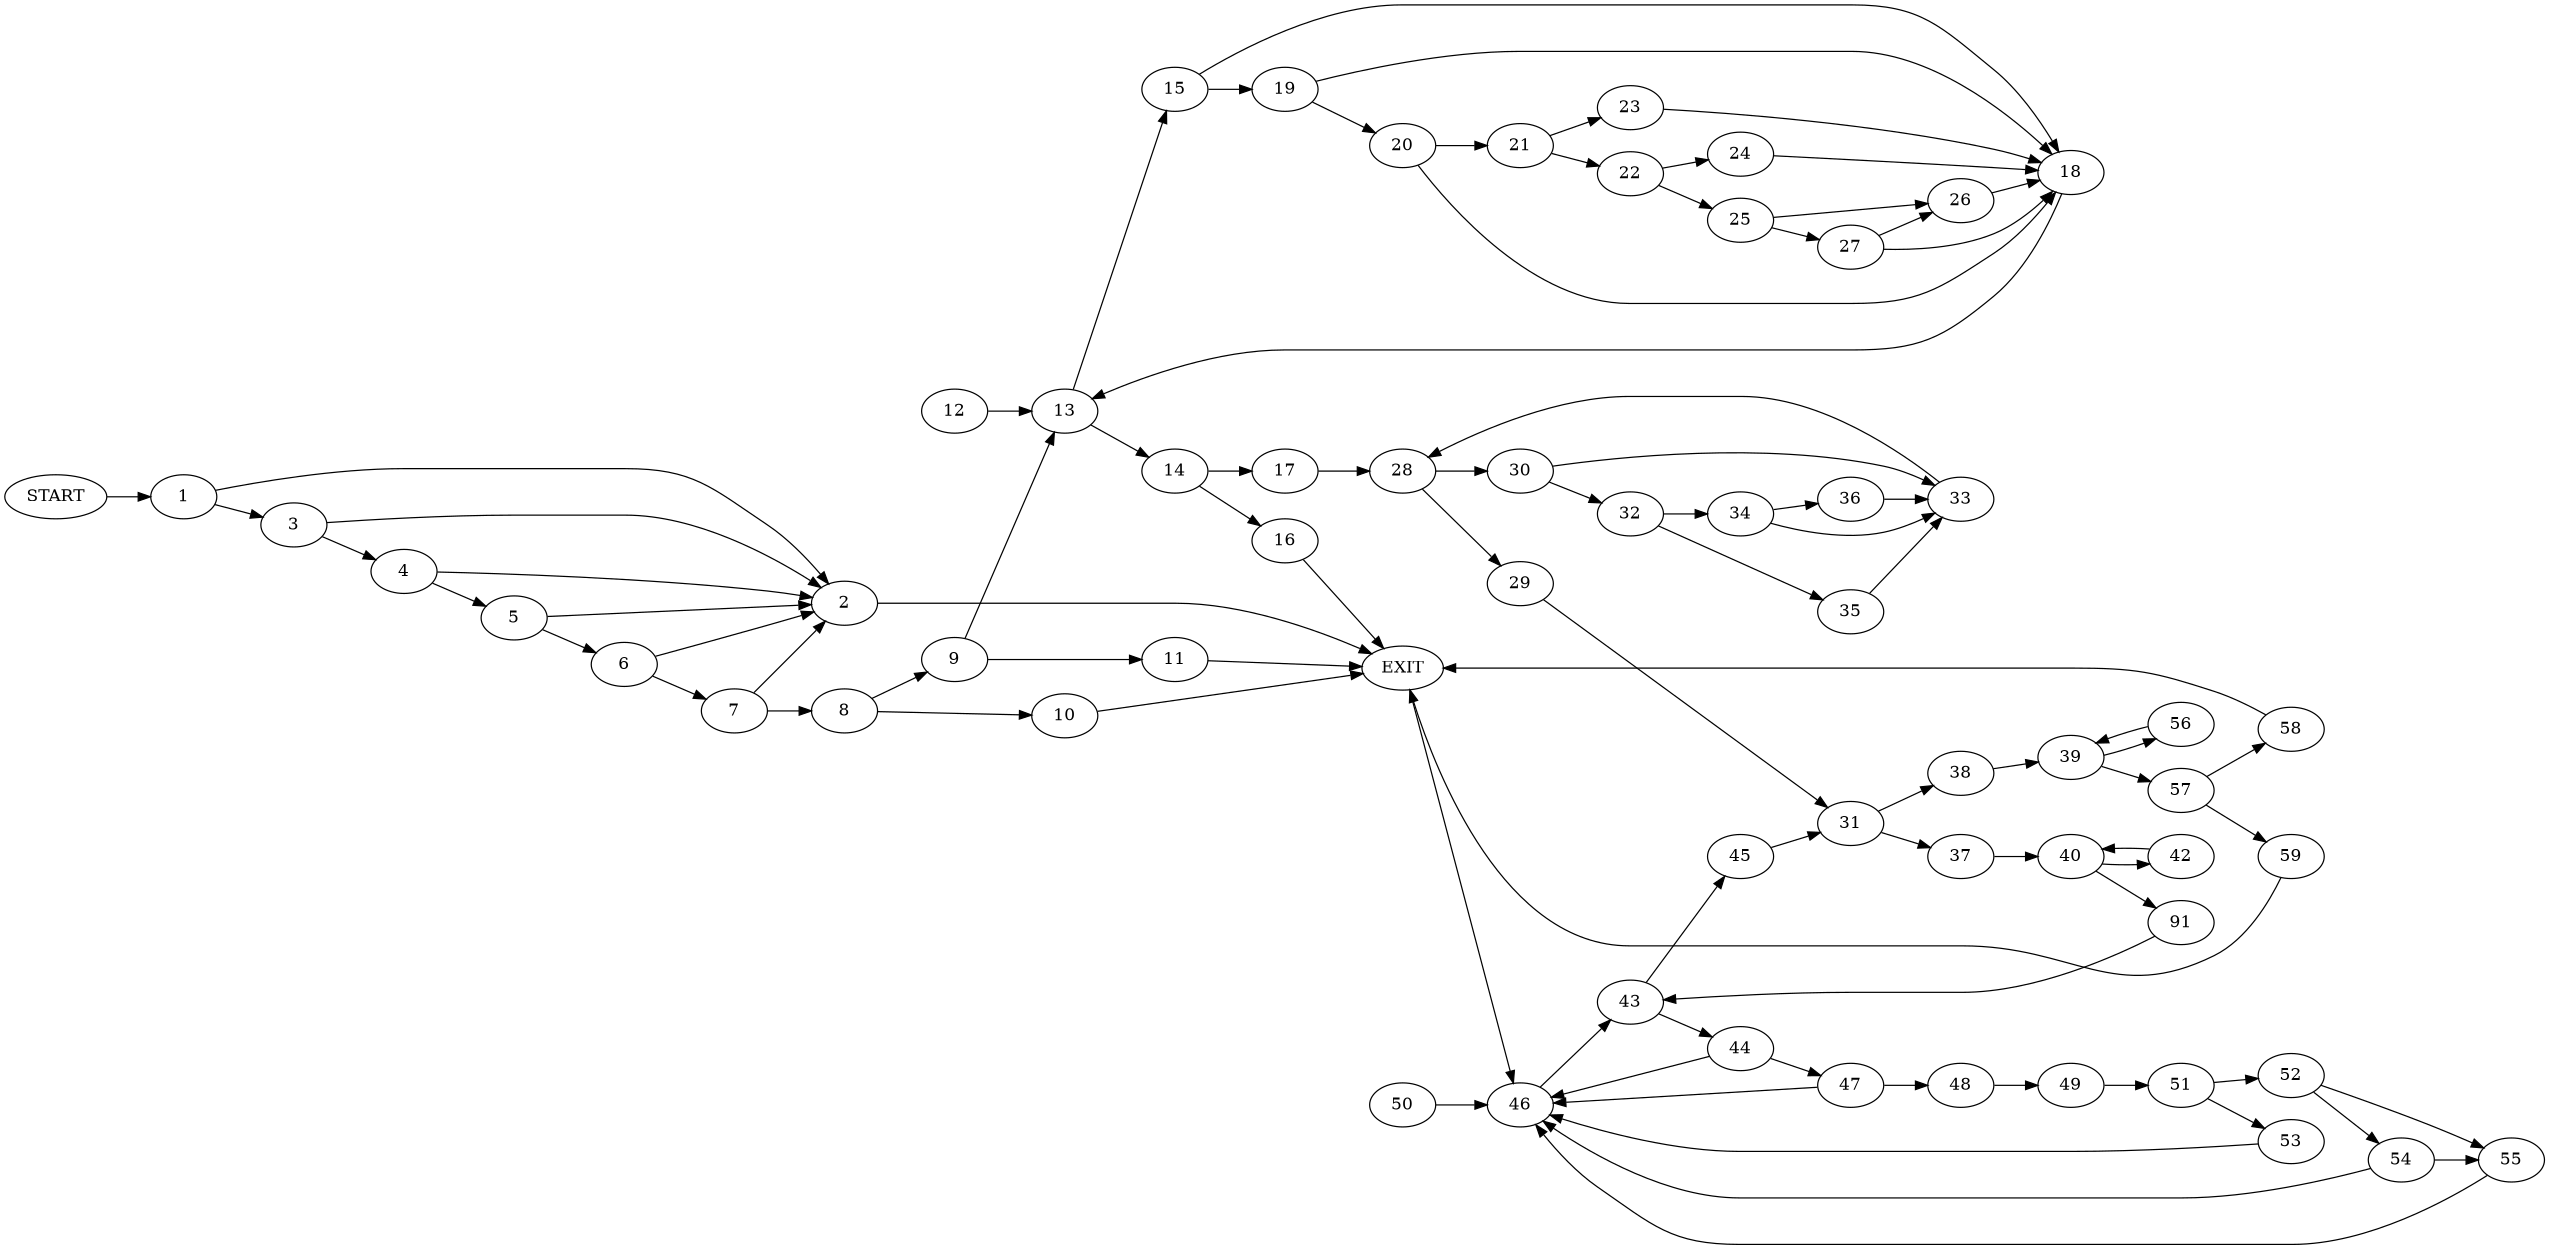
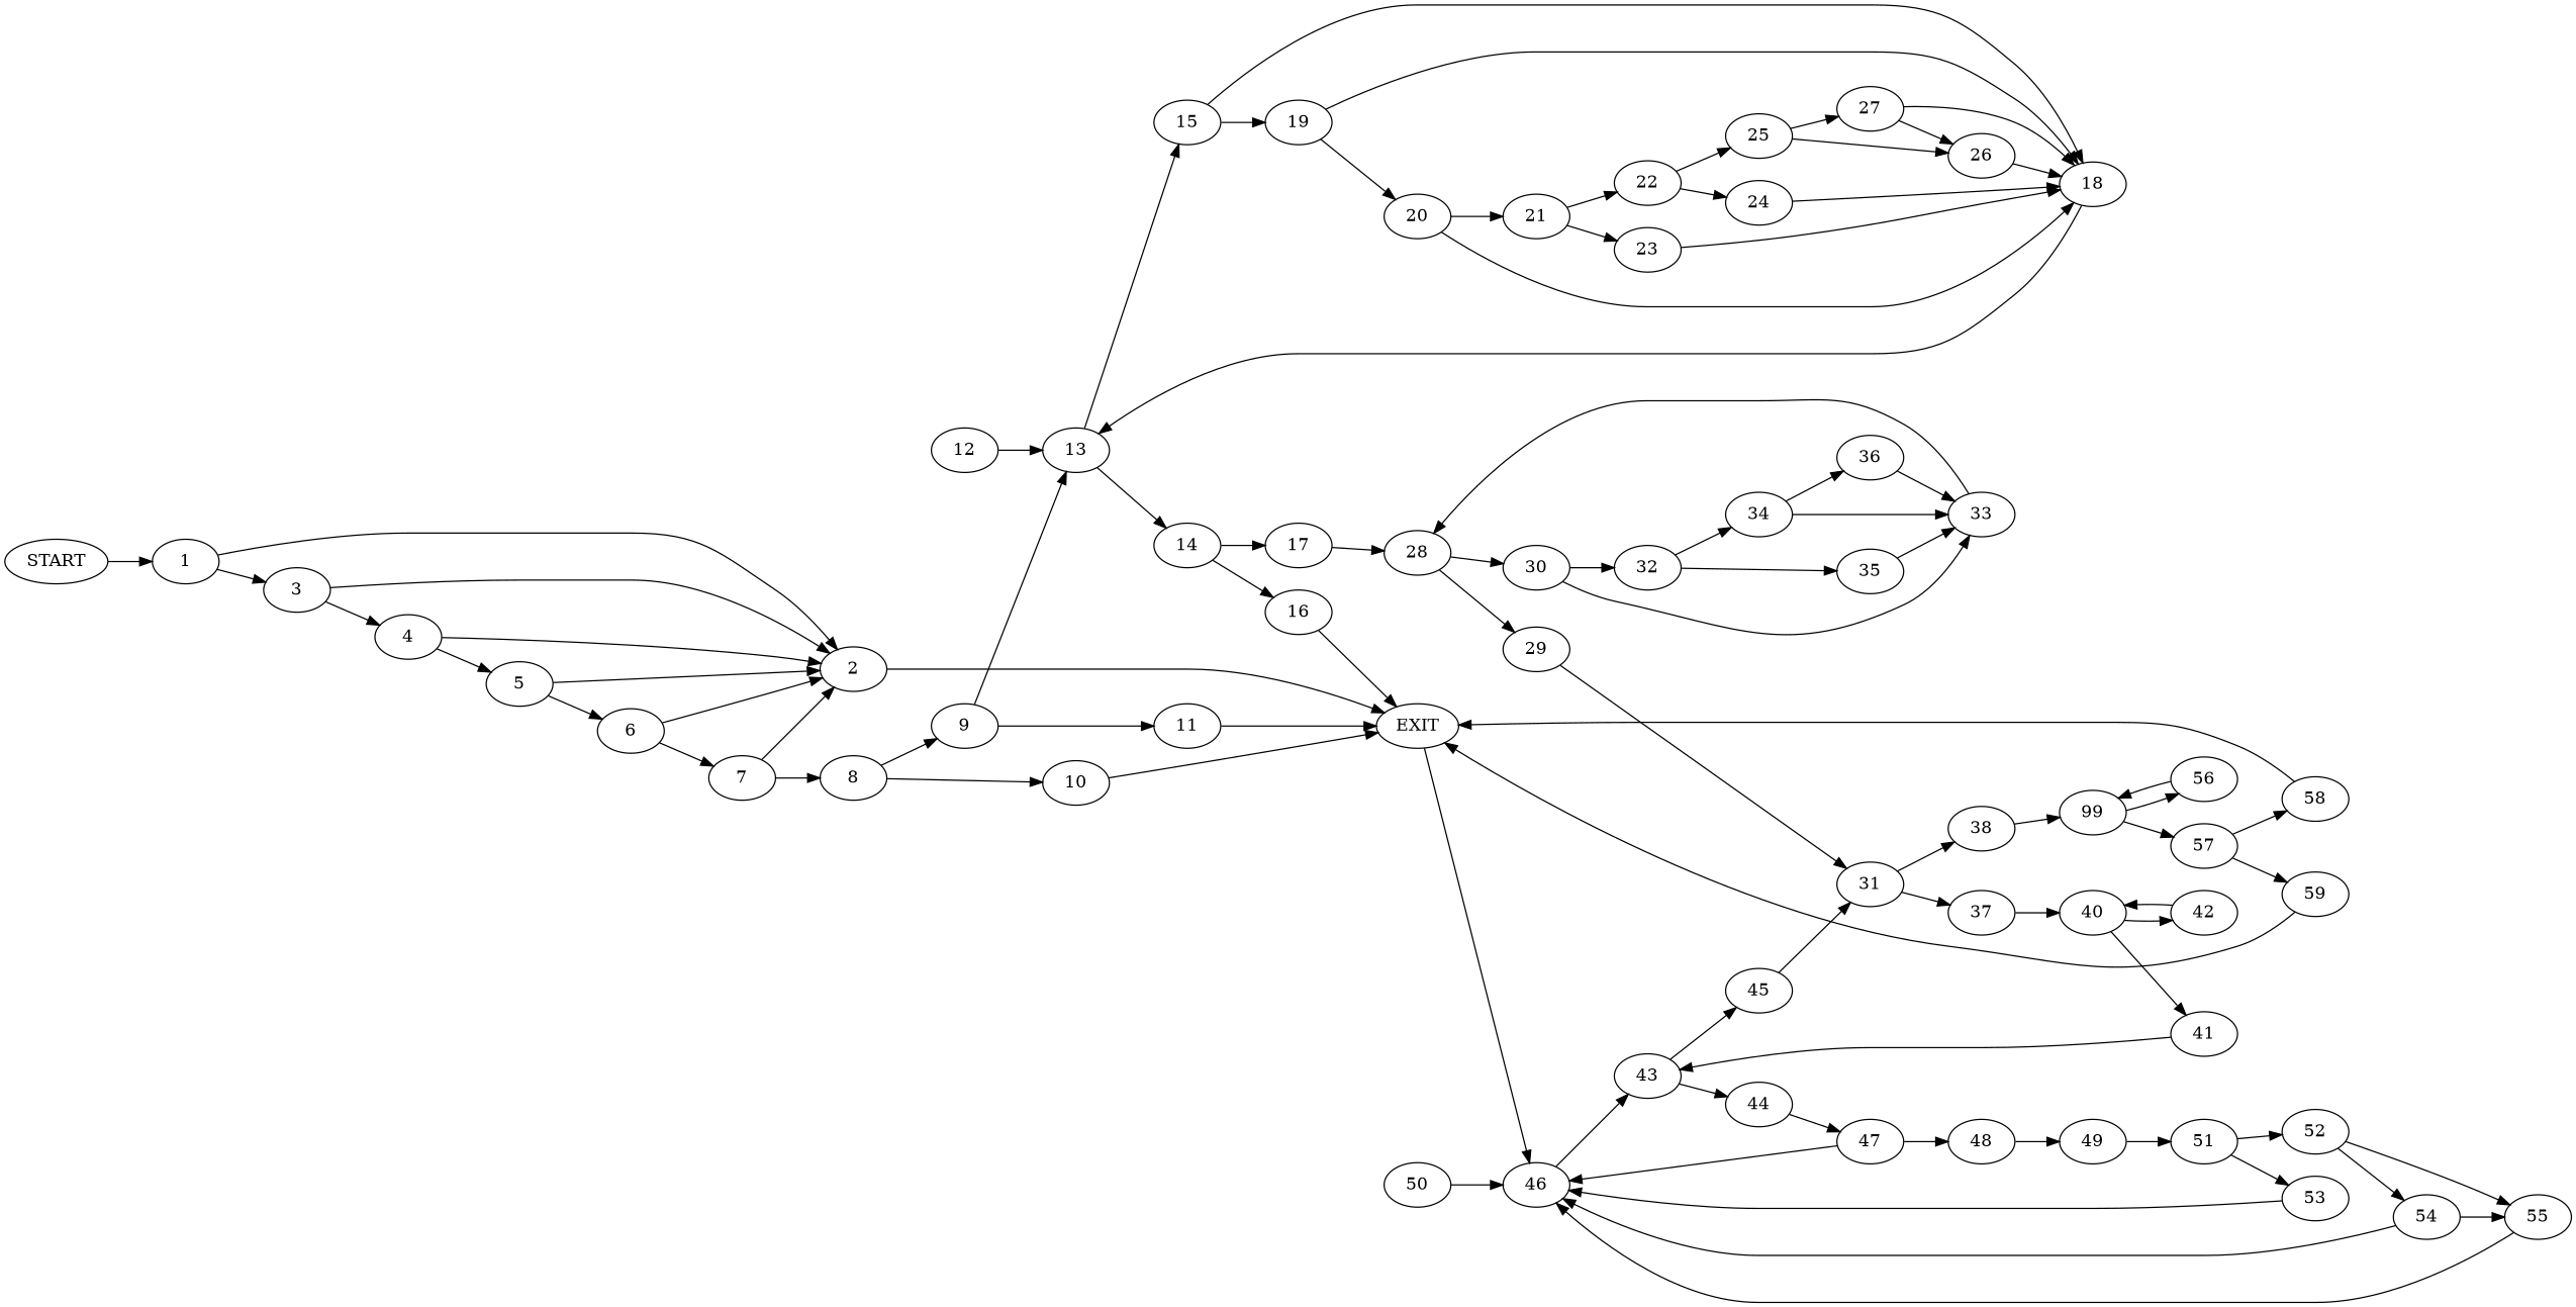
  digraph {
    rankdir=LR
    n1 [label=START]
    1
    2
    3
    n5 [label=EXIT]
    46
    4
    5
    6
    7
    8
    9
    10
    11
    13
    12
    14
    15
    16
    17
    18
    19
    28
    20
    29
    30
    21
    22
    23
    24
    25
    26
    27
    31
    32
    33
    37
    38
    34
    35
    40
-   39
+   39 [label=99]
    36
-   41 [label=91]
+   41
    42
    56
    57
    58
    59
    43
    44
    45
    47
    48
    49
    51
    50
    52
    53
    54
    55
    n1 -> 1
    1 -> 2
    1 -> 3
    2 -> n5
    3 -> 2
    3 -> 4
    n5 -> 46
    46 -> 43
    4 -> 2
    4 -> 5
    5 -> 2
    5 -> 6
    6 -> 2
    6 -> 7
    7 -> 2
    7 -> 8
    8 -> 9
    8 -> 10
    9 -> 11
    9 -> 13
    10 -> n5
    11 -> n5
    13 -> 14
    13 -> 15
    12 -> 13
    14 -> 16
    14 -> 17
    15 -> 18
    15 -> 19
    16 -> n5
    17 -> 28
    18 -> 13
    19 -> 18
    19 -> 20
    28 -> 29
    28 -> 30
    20 -> 18
    20 -> 21
    29 -> 31
    30 -> 32
    30 -> 33
    21 -> 22
    21 -> 23
    22 -> 24
    22 -> 25
    23 -> 18
    24 -> 18
    25 -> 26
    25 -> 27
    26 -> 18
    27 -> 18
    27 -> 26
    31 -> 37
    31 -> 38
    32 -> 34
    32 -> 35
    33 -> 28
    37 -> 40
    38 -> 39
    34 -> 33
    34 -> 36
    35 -> 33
    40 -> 41
    40 -> 42
    39 -> 56
    39 -> 57
    36 -> 33
    41 -> 43
    42 -> 40
    56 -> 39
    57 -> 58
    57 -> 59
    58 -> n5
    59 -> n5
    43 -> 44
    43 -> 45
-   44 -> 46
    44 -> 47
    45 -> 31
    47 -> 46
    47 -> 48
    48 -> 49
    49 -> 51
    51 -> 52
    51 -> 53
    50 -> 46
    52 -> 54
    52 -> 55
    53 -> 46
    54 -> 46
    54 -> 55
    55 -> 46
  }
